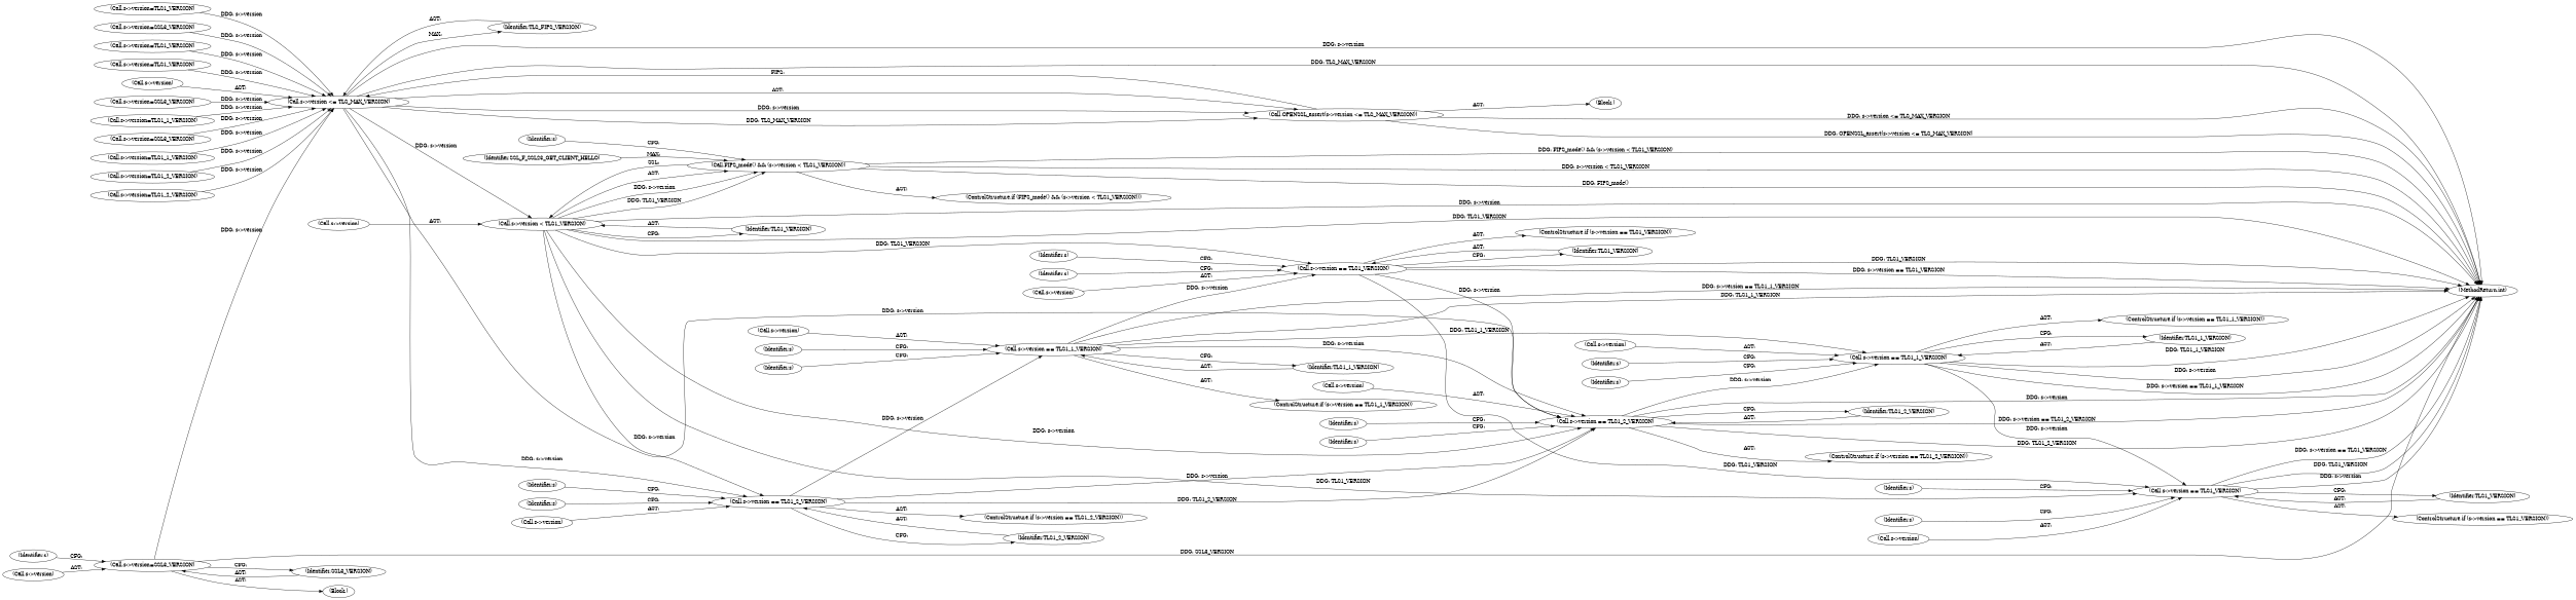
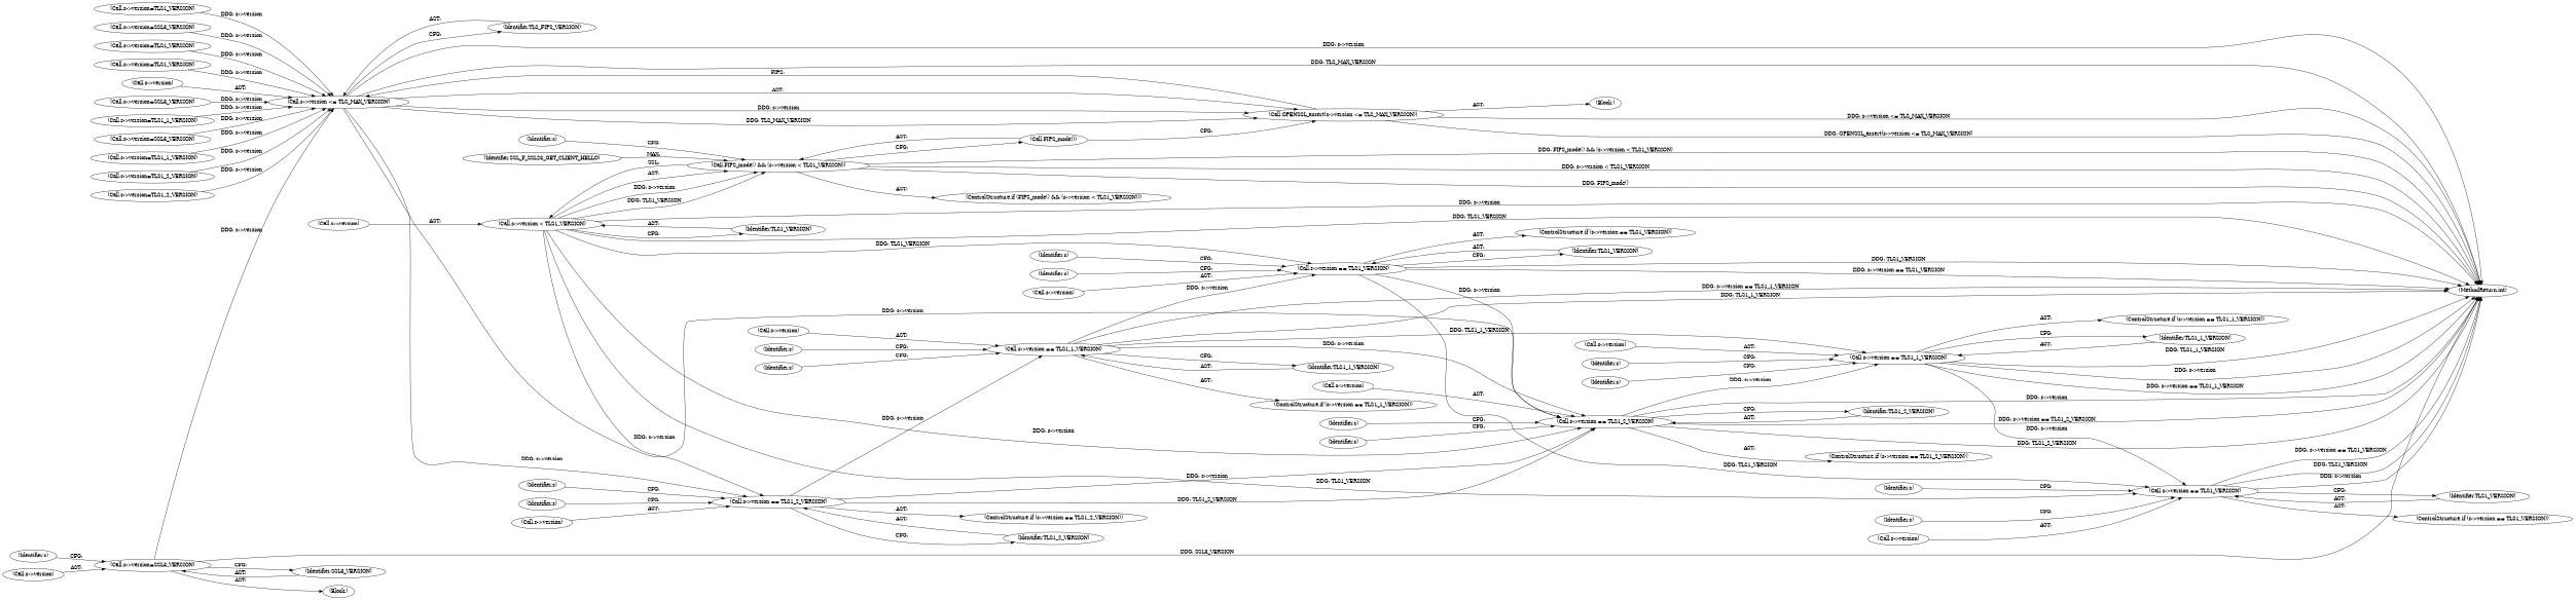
  digraph {
    rankdir=LR
    n1 [label="(Call,s->version=SSL3_VERSION)"]
    n2 [label="(Call,s->version <= TLS_MAX_VERSION)"]
    n3 [label="(Identifier,SSL3_VERSION)"]
    n4 [label="(MethodReturn,int)"]
    n5 [label="(Block,)"]
    n6 [label="(Call,OPENSSL_assert(s->version <= TLS_MAX_VERSION))"]
    n7 [label="(Call,s->version < TLS1_VERSION)"]
    n8 [label="(Call,s->version == TLS1_2_VERSION)"]
    n9 [label="(Call,s->version == TLS1_2_VERSION)"]
    n10 [label="(Identifier,TLS_FIPS_VERSION)"]
    n11 [label="(Block,)"]
    n12 [label="(Call,FIPS_mode() && (s->version < TLS1_VERSION))"]
    n13 [label="(Call,s->version == TLS1_VERSION)"]
    n14 [label="(Call,s->version == TLS1_VERSION)"]
    n15 [label="(Identifier,TLS1_VERSION)"]
    n16 [label="(Call,s->version == TLS1_1_VERSION)"]
    n17 [label="(Identifier,TLS1_2_VERSION)"]
    n18 [label="(ControlStructure,if (s->version == TLS1_2_VERSION))"]
    n19 [label="(Call,s->version == TLS1_1_VERSION)"]
    n20 [label="(ControlStructure,if (s->version == TLS1_2_VERSION))"]
    n21 [label="(Identifier,TLS1_2_VERSION)"]
+   n22 [label="(Call,FIPS_mode())"]
    n23 [label="(ControlStructure,if (FIPS_mode() && (s->version < TLS1_VERSION)))"]
    n24 [label="(ControlStructure,if (s->version == TLS1_VERSION))"]
    n25 [label="(Identifier,TLS1_VERSION)"]
    n26 [label="(Identifier,TLS1_VERSION)"]
    n27 [label="(ControlStructure,if (s->version == TLS1_VERSION))"]
    n28 [label="(Identifier,TLS1_1_VERSION)"]
    n29 [label="(ControlStructure,if (s->version == TLS1_1_VERSION))"]
    n30 [label="(Identifier,TLS1_1_VERSION)"]
    n31 [label="(ControlStructure,if (s->version == TLS1_1_VERSION))"]
    n32 [label="(Identifier,s)"]
    n33 [label="(Call,s->version)"]
    n34 [label="(Identifier,s)"]
    n35 [label="(Call,s->version=TLS1_VERSION)"]
    n36 [label="(Identifier,s)"]
    n37 [label="(Call,s->version=TLS1_VERSION)"]
    n38 [label="(Call,s->version)"]
    n39 [label="(Identifier,s)"]
    n40 [label="(Identifier,s)"]
    n41 [label="(Call,s->version=SSL3_VERSION)"]
    n42 [label="(Call,s->version=TLS1_1_VERSION)"]
    n43 [label="(Call,s->version=SSL3_VERSION)"]
    n44 [label="(Call,s->version)"]
    n45 [label="(Identifier,s)"]
    n46 [label="(Call,s->version)"]
    n47 [label="(Identifier,s)"]
    n48 [label="(Call,s->version=TLS1_1_VERSION)"]
    n49 [label="(Call,s->version=TLS1_2_VERSION)"]
    n50 [label="(Identifier,s)"]
    n51 [label="(Call,s->version)"]
    n52 [label="(Identifier,s)"]
    n53 [label="(Identifier,s)"]
    n54 [label="(Identifier,s)"]
    n55 [label="(Identifier,SSL_F_SSL23_GET_CLIENT_HELLO)"]
    n56 [label="(Identifier,s)"]
    n57 [label="(Call,s->version)"]
    n58 [label="(Call,s->version=TLS1_2_VERSION)"]
    n59 [label="(Call,s->version=TLS1_VERSION)"]
    n60 [label="(Call,s->version=SSL3_VERSION)"]
    n61 [label="(Identifier,s)"]
    n62 [label="(Call,s->version)"]
    n63 [label="(Identifier,s)"]
    n64 [label="(Call,s->version)"]
    n65 [label="(Call,s->version)"]
    n1 -> n2 [label="DDG: s->version"]
    n1 -> n3 [label="CFG: "]
    n1 -> n4 [label="DDG: SSL3_VERSION"]
    n1 -> n5 [label="AST: "]
    n2 -> n4 [label="DDG: s->version"]
    n2 -> n4 [label="DDG: TLS_MAX_VERSION"]
    n2 -> n6 [label="AST: "]
    n2 -> n6 [label="DDG: s->version"]
    n2 -> n6 [label="DDG: TLS_MAX_VERSION"]
-   n2 -> n7 [label="DDG: s->version"]
    n2 -> n8 [label="DDG: s->version"]
    n2 -> n9 [label="DDG: s->version"]
-   n2 -> n10 [label="MAX: "]
+   n2 -> n10 [label="CFG: "]
    n3 -> n1 [label="AST: "]
    n6 -> n2 [label="FIPS: "]
    n6 -> n4 [label="DDG: s->version <= TLS_MAX_VERSION"]
    n6 -> n4 [label="DDG: OPENSSL_assert(s->version <= TLS_MAX_VERSION)"]
    n6 -> n11 [label="AST: "]
    n7 -> n4 [label="DDG: s->version"]
    n7 -> n4 [label="DDG: TLS1_VERSION"]
    n7 -> n8 [label="DDG: s->version"]
    n7 -> n9 [label="DDG: s->version"]
    n7 -> n12 [label="AST: "]
    n7 -> n12 [label="DDG: s->version"]
    n7 -> n12 [label="DDG: TLS1_VERSION"]
    n7 -> n13 [label="DDG: TLS1_VERSION"]
    n7 -> n14 [label="DDG: TLS1_VERSION"]
    n7 -> n15 [label="CFG: "]
    n8 -> n9 [label="DDG: s->version"]
    n8 -> n9 [label="DDG: TLS1_2_VERSION"]
    n8 -> n16 [label="DDG: s->version"]
    n8 -> n17 [label="CFG: "]
    n8 -> n18 [label="AST: "]
    n9 -> n4 [label="DDG: s->version"]
    n9 -> n4 [label="DDG: s->version == TLS1_2_VERSION"]
    n9 -> n4 [label="DDG: TLS1_2_VERSION"]
    n9 -> n19 [label="DDG: s->version"]
    n9 -> n20 [label="AST: "]
    n9 -> n21 [label="CFG: "]
    n10 -> n2 [label="AST: "]
    n12 -> n4 [label="DDG: FIPS_mode() && (s->version < TLS1_VERSION)"]
    n12 -> n4 [label="DDG: s->version < TLS1_VERSION"]
    n12 -> n4 [label="DDG: FIPS_mode()"]
    n12 -> n7 [label="SSL: "]
+   n12 -> n22 [label="CFG: "]
    n12 -> n23 [label="AST: "]
    n13 -> n4 [label="DDG: TLS1_VERSION"]
    n13 -> n4 [label="DDG: s->version == TLS1_VERSION"]
    n13 -> n9 [label="DDG: s->version"]
    n13 -> n14 [label="DDG: TLS1_VERSION"]
    n13 -> n24 [label="AST: "]
    n13 -> n25 [label="CFG: "]
    n14 -> n4 [label="DDG: s->version"]
    n14 -> n4 [label="DDG: s->version == TLS1_VERSION"]
    n14 -> n4 [label="DDG: TLS1_VERSION"]
    n14 -> n26 [label="CFG: "]
    n14 -> n27 [label="AST: "]
    n15 -> n7 [label="AST: "]
    n16 -> n4 [label="DDG: s->version == TLS1_1_VERSION"]
    n16 -> n4 [label="DDG: TLS1_1_VERSION"]
    n16 -> n9 [label="DDG: s->version"]
    n16 -> n13 [label="DDG: s->version"]
    n16 -> n19 [label="DDG: TLS1_1_VERSION"]
    n16 -> n28 [label="CFG: "]
    n16 -> n29 [label="AST: "]
    n17 -> n8 [label="AST: "]
    n19 -> n4 [label="DDG: TLS1_1_VERSION"]
    n19 -> n4 [label="DDG: s->version"]
    n19 -> n4 [label="DDG: s->version == TLS1_1_VERSION"]
    n19 -> n14 [label="DDG: s->version"]
    n19 -> n30 [label="CFG: "]
    n19 -> n31 [label="AST: "]
    n21 -> n9 [label="AST: "]
+   n22 -> n6 [label="CFG: "]
+   n22 -> n12 [label="AST: "]
    n25 -> n13 [label="AST: "]
    n26 -> n14 [label="AST: "]
    n28 -> n16 [label="AST: "]
    n30 -> n19 [label="AST: "]
    n32 -> n12 [label="CFG: "]
    n33 -> n9 [label="AST: "]
    n34 -> n13 [label="CFG: "]
    n35 -> n2 [label="DDG: s->version"]
    n36 -> n8 [label="CFG: "]
    n37 -> n2 [label="DDG: s->version"]
    n38 -> n2 [label="AST: "]
    n39 -> n14 [label="CFG: "]
    n40 -> n16 [label="CFG: "]
    n41 -> n2 [label="DDG: s->version"]
    n42 -> n2 [label="DDG: s->version"]
    n43 -> n2 [label="DDG: s->version"]
    n44 -> n7 [label="AST: "]
    n45 -> n9 [label="CFG: "]
    n46 -> n19 [label="AST: "]
    n47 -> n9 [label="CFG: "]
    n48 -> n2 [label="DDG: s->version"]
    n49 -> n2 [label="DDG: s->version"]
    n50 -> n1 [label="CFG: "]
    n51 -> n14 [label="AST: "]
    n52 -> n19 [label="CFG: "]
    n53 -> n13 [label="CFG: "]
    n54 -> n8 [label="CFG: "]
    n55 -> n12 [label="MAX: "]
    n56 -> n16 [label="CFG: "]
    n57 -> n8 [label="AST: "]
    n58 -> n2 [label="DDG: s->version"]
    n59 -> n2 [label="DDG: s->version"]
    n60 -> n2 [label="DDG: s->version"]
    n61 -> n14 [label="CFG: "]
    n62 -> n13 [label="AST: "]
    n63 -> n19 [label="CFG: "]
    n64 -> n16 [label="AST: "]
    n65 -> n1 [label="AST: "]
  }
